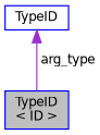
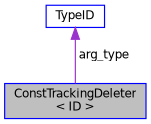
  digraph {
    node [color=blue fontname=Helvetica fontsize=10 shape=record style=filled]
-   n1 [fillcolor=grey75 fontcolor=black height=0.2 label="TypeID\l\< ID \>" width=0.4]
+   n1 [fillcolor=grey75 fontcolor=black height=0.2 label="ConstTrackingDeleter\l\< ID \>" width=0.4]
    n2 [fillcolor=white height=0.2 label=TypeID width=0.4]
    n2 -> n1 [color=darkorchid3 dir=back fontname=Helvetica fontsize=10 label=" arg_type" labelfontname=Helvetica labelfontsize=10 style=solid]
  }
